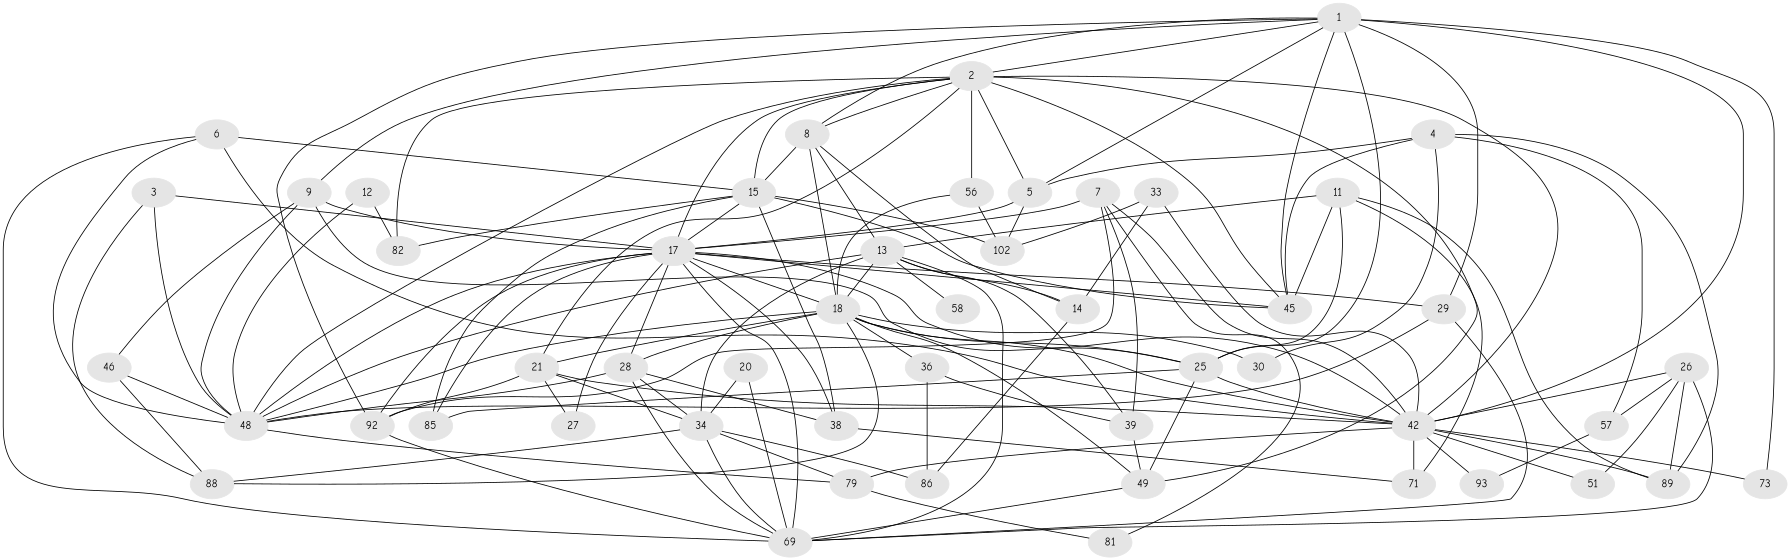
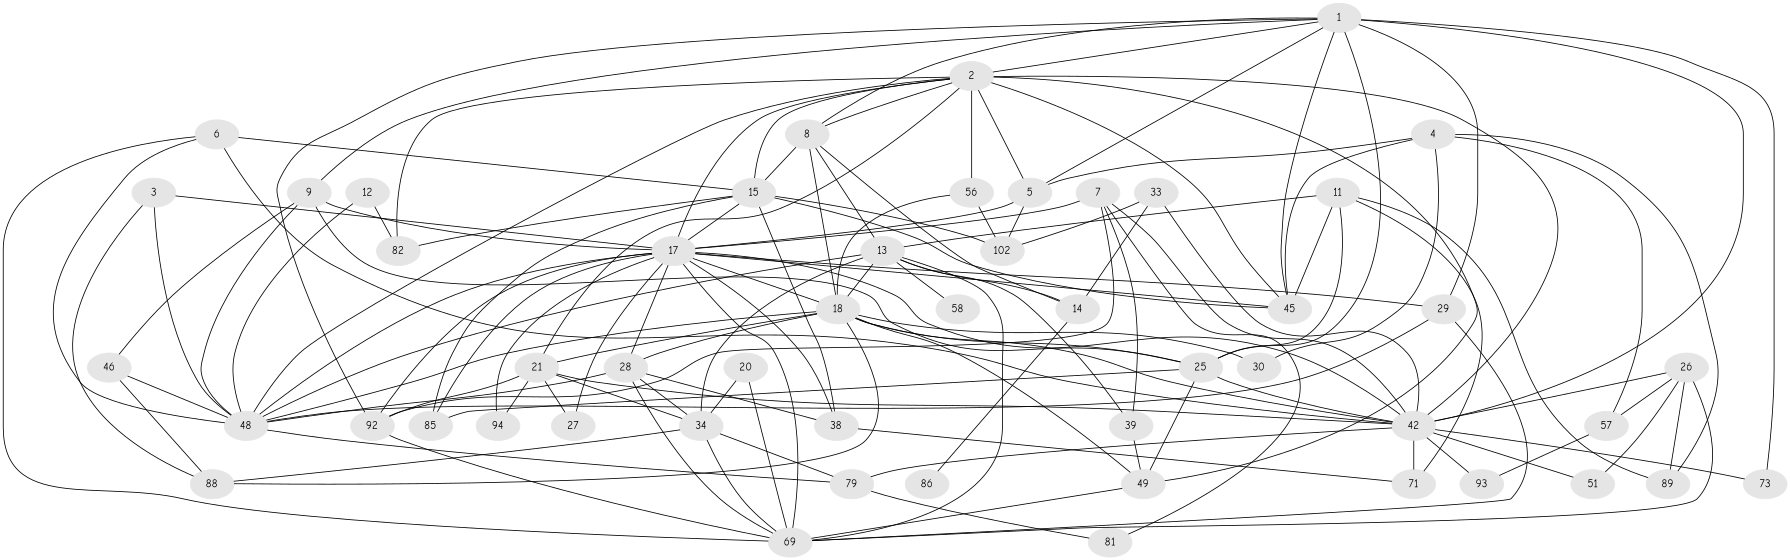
  graph {
    fontname="Comic Neue"
    node [color=gray90 fontname="Comic Neue" style=filled]
    edge [fontname="Comic Neue"]
    1 [super="+84+75"]
    2 [super="+92+14+59"]
    5 [super="+10"]
    8
    9 [super="+50"]
    n6 [label=92 super="+41"]
    25 [super="+60"]
    29
    42 [super="+53+72+61"]
    45 [super="+55"]
    73
    15 [super="+47+16"]
    17 [super="+87+68+31+24"]
    21
    48 [super="+64+104+78"]
    49 [super="+74"]
    56
    82
    102
    13 [super="+54+23"]
    18 [super="+35+52+19"]
    n22 [label=14]
    46
    69 [super="+70+80"]
    85
    89
    71
    93
    51
    79
    38
    27
    28
+   94
    34 [super="+90+67"]
    3
    88
    4 [super="+63"]
    30
    57
    6 [super="+40"]
    7
    39 [super="+43"]
    81
    58
-   36
    86
    11 [super="+32+99"]
    12
    20
    26 [super="+95"]
    33
    1 -- 2
    1 -- 5
    1 -- 8
    1 -- 9
    1 -- n6
    1 -- 25
    1 -- 29
    1 -- 42
    1 -- 45
    1 -- 73
    2 -- 5
    2 -- 8
    2 -- 42
    2 -- 45
    2 -- 15
    2 -- 17
    2 -- 21
    2 -- 48
    2 -- 49 [weight=2]
    2 -- 56
    2 -- 82
    5 -- 17
    5 -- 102 [weight=2]
    8 -- 15
    8 -- 13
    8 -- 18
    8 -- n22
    9 -- 25
    9 -- 17 [weight=2]
    9 -- 48
    9 -- 46
    n6 -- 69
    25 -- 42
    25 -- 49
    25 -- 85
    29 -- 48
    29 -- 69
    42 -- 73
-   42 -- 89
    42 -- 71
    42 -- 93
    42 -- 51
    42 -- 79
    15 -- 45
    15 -- 17
    15 -- 82
    15 -- 102
    15 -- 85 [weight=2]
    15 -- 38
    17 -- n6
    17 -- 29
    17 -- 42 [weight=2]
    17 -- 45 [weight=2]
    17 -- 48
    17 -- 18
    17 -- 69 [weight=2]
    17 -- 85
    17 -- 38
    17 -- 27
    17 -- 28
+   17 -- 94
    21 -- n6
    21 -- 42
    21 -- 27
+   21 -- 94
    21 -- 34
    48 -- 79
    49 -- 69
    56 -- 102
    56 -- 18
    13 -- 48
    13 -- 18
    13 -- n22
    13 -- 69
    13 -- 34 [weight=2]
    13 -- 39
    13 -- 58
    18 -- 25
    18 -- 42
    18 -- 21
    18 -- 48
    18 -- 49
    18 -- 28
    18 -- 88
    18 -- 30
-   18 -- 36
    n22 -- 86
    46 -- 48 [weight=2]
    46 -- 88
    79 -- 81
    38 -- 71
    28 -- 48
    28 -- 69
    28 -- 38
    28 -- 34
    34 -- 69
    34 -- 79
    34 -- 88
-   34 -- 86
    3 -- 17
    3 -- 48
    3 -- 88
    4 -- 5
    4 -- 45
    4 -- 89 [weight=2]
    4 -- 30
    4 -- 57
    57 -- 93
    6 -- 42 [weight=2]
    6 -- 15
    6 -- 48
    6 -- 69
    7 -- n6
    7 -- 42
    7 -- 17
    7 -- 39
    7 -- 81
    39 -- 49
-   36 -- 39
-   36 -- 86
    11 -- 25
    11 -- 45
    11 -- 13 [weight=4]
    11 -- 89
    11 -- 71
    12 -- 48
    12 -- 82
    20 -- 69
    20 -- 34
    26 -- 42
    26 -- 69
    26 -- 89
    26 -- 51
    26 -- 57
    33 -- 42
    33 -- 102
    33 -- n22
  }
